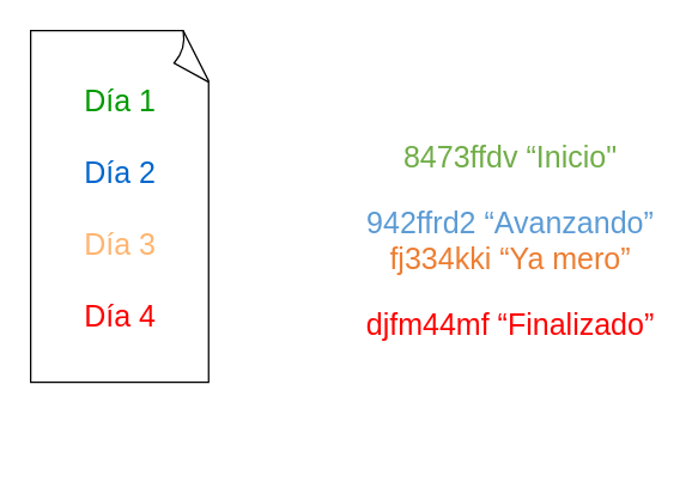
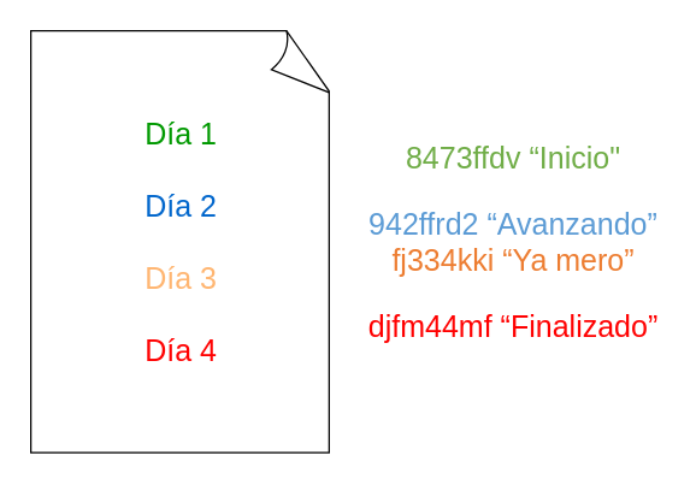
  <mxCell id="0" />
  <mxCell id="1" parent="0" />
- <mxCell id="2" value="&lt;font color=&quot;#009900&quot;&gt;Día 1&lt;br style=&quot;font-size: 20px;&quot;&gt;&lt;/font&gt;&lt;br style=&quot;font-size: 20px;&quot;&gt;&lt;font color=&quot;#0066cc&quot;&gt;Día 2&lt;br style=&quot;font-size: 20px;&quot;&gt;&lt;/font&gt;&lt;br style=&quot;font-size: 20px;&quot;&gt;&lt;font color=&quot;#ffb570&quot;&gt;Día 3&lt;br style=&quot;font-size: 20px;&quot;&gt;&lt;/font&gt;&lt;br style=&quot;font-size: 20px;&quot;&gt;&lt;font color=&quot;#ff0000&quot;&gt;Día 4&lt;/font&gt;" style="whiteSpace=wrap;html=1;shape=mxgraph.basic.document;fontSize=20;" vertex="1" parent="1"><mxGeometry x="20" y="20" width="120" height="235" as="geometry" /></mxCell>
+ <mxCell id="2" value="&lt;font color=&quot;#009900&quot;&gt;Día 1&lt;br style=&quot;font-size: 20px;&quot;&gt;&lt;/font&gt;&lt;br style=&quot;font-size: 20px;&quot;&gt;&lt;font color=&quot;#0066cc&quot;&gt;Día 2&lt;br style=&quot;font-size: 20px;&quot;&gt;&lt;/font&gt;&lt;br style=&quot;font-size: 20px;&quot;&gt;&lt;font color=&quot;#ffb570&quot;&gt;Día 3&lt;br style=&quot;font-size: 20px;&quot;&gt;&lt;/font&gt;&lt;br style=&quot;font-size: 20px;&quot;&gt;&lt;font color=&quot;#ff0000&quot;&gt;Día 4&lt;/font&gt;" style="whiteSpace=wrap;html=1;shape=mxgraph.basic.document;fontSize=20;" vertex="1" parent="1"><mxGeometry x="20" y="20" width="200" height="280" as="geometry" /></mxCell>
  <mxCell id="3" value="&lt;p class=&quot;MsoNormal&quot; style=&quot;font-size: 20px;&quot;&gt;&lt;span style=&quot;color: rgb(112, 173, 71); font-size: 20px;&quot;&gt;8473ffdv “Inicio&quot;&lt;/span&gt;&lt;/p&gt;&lt;span style=&quot;color: rgb(91, 155, 213); background-color: initial; font-size: 20px;&quot;&gt;942ffrd2&amp;nbsp;&lt;/span&gt;&lt;span style=&quot;color: rgb(91, 155, 213); background-color: initial; font-size: 20px;&quot;&gt;“Avanzando”&lt;/span&gt;&lt;span style=&quot;color: rgb(91, 155, 213); background-color: initial; font-size: 20px;&quot;&gt;&lt;br style=&quot;font-size: 20px;&quot;&gt;&lt;/span&gt;&lt;span style=&quot;color: rgb(237, 125, 49); background-color: initial; font-size: 20px;&quot;&gt;fj334kki&amp;nbsp;&lt;/span&gt;&lt;span style=&quot;color: rgb(237, 125, 49); background-color: initial; font-size: 20px;&quot;&gt;“Ya mero”&lt;/span&gt;&lt;span style=&quot;color: rgb(237, 125, 49); background-color: initial; font-size: 20px;&quot;&gt;&lt;br style=&quot;font-size: 20px;&quot;&gt;&lt;/span&gt;&lt;p class=&quot;MsoNormal&quot; style=&quot;font-size: 20px;&quot;&gt;&lt;span style=&quot;color: red; font-size: 20px;&quot;&gt;djfm44mf “Finalizado”&lt;/span&gt;&lt;/p&gt;" style="text;html=1;align=center;verticalAlign=middle;resizable=0;points=[];autosize=1;strokeColor=none;fillColor=none;fontSize=20;" vertex="1" parent="1"><mxGeometry x="240" y="70" width="200" height="180" as="geometry" /></mxCell>
